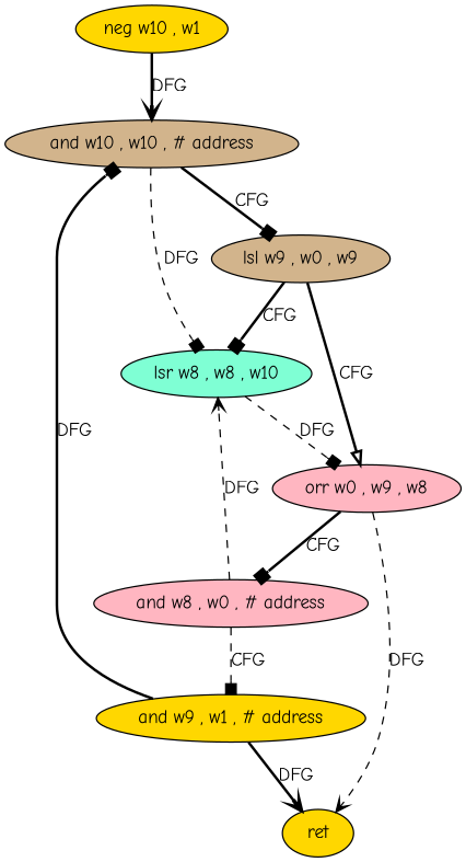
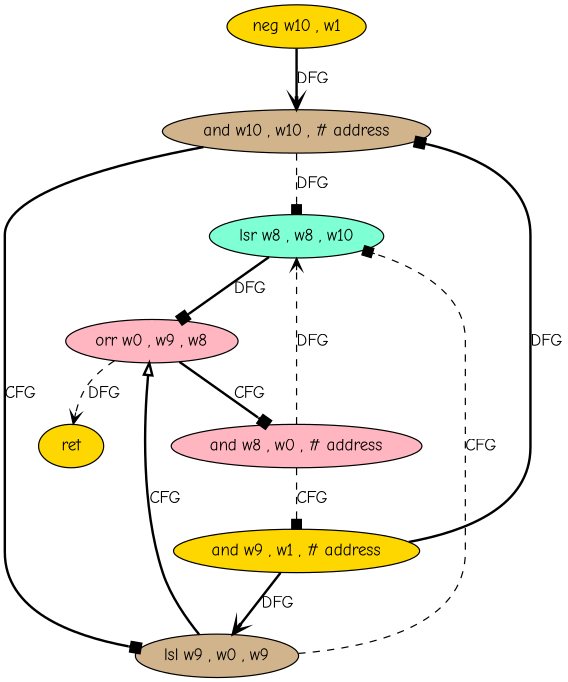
  digraph {
    fontname="Comic Neue"
    node [fillcolor=gold fontname="Comic Neue" style=filled]
    edge [arrowhead=box fontname="Comic Neue" style=bold]
    n1 [label="neg w10 , w1"]
    n2 [fillcolor=tan label="and w10 , w10 , # address"]
    n3 [fillcolor=lightpink label="and w8 , w0 , # address"]
    n4 [label="and w9 , w1 , # address"]
    n5 [fillcolor=aquamarine label="lsr w8 , w8 , w10"]
    n6 [fillcolor=tan label="lsl w9 , w0 , w9"]
    n7 [fillcolor=lightpink label="orr w0 , w9 , w8"]
    n8 [label=ret]
    n1 -> n2 [arrowhead=vee label=DFG]
    n2 -> n5 [label=DFG style=dashed]
    n2 -> n6 [label=CFG]
    n3 -> n4 [label=CFG style=dashed]
    n3 -> n5 [arrowhead=vee label=DFG style=dashed]
    n4 -> n2 [label=DFG]
-   n4 -> n8 [arrowhead=vee label=DFG]
-   n5 -> n7 [label=DFG style=dashed]
-   n6 -> n5 [label=CFG]
+   n4 -> n6 [arrowhead=vee label=DFG]
+   n5 -> n7 [label=DFG]
+   n6 -> n5 [label=CFG style=dashed]
    n6 -> n7 [arrowhead=onormal label=CFG]
    n7 -> n3 [label=CFG]
    n7 -> n8 [arrowhead=vee label=DFG style=dashed]
  }
